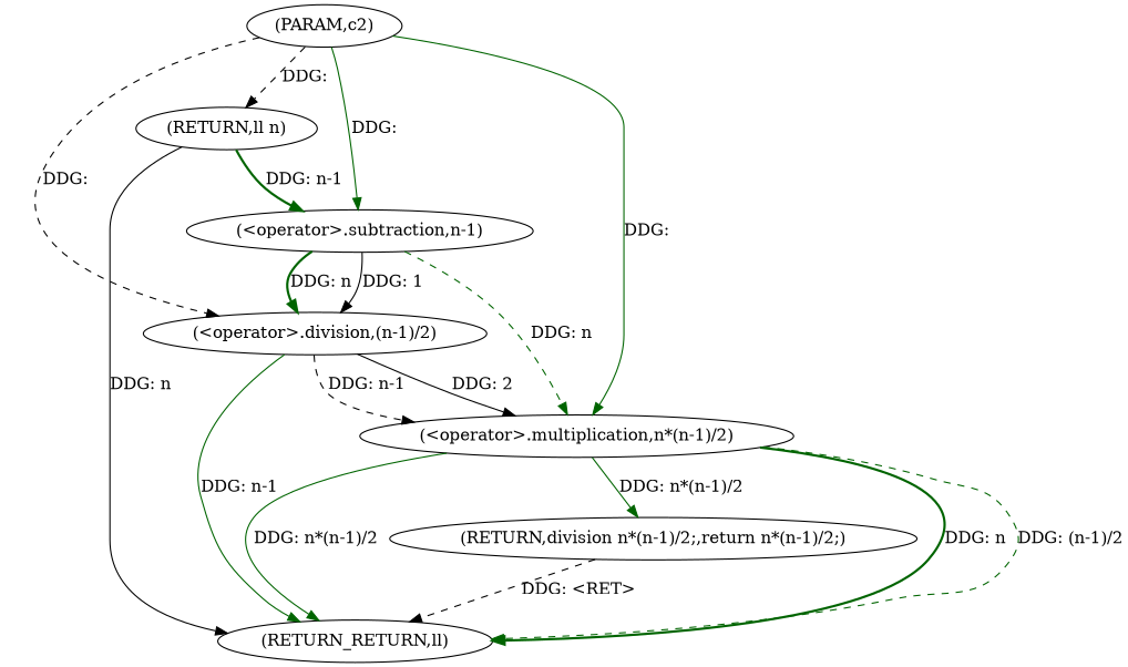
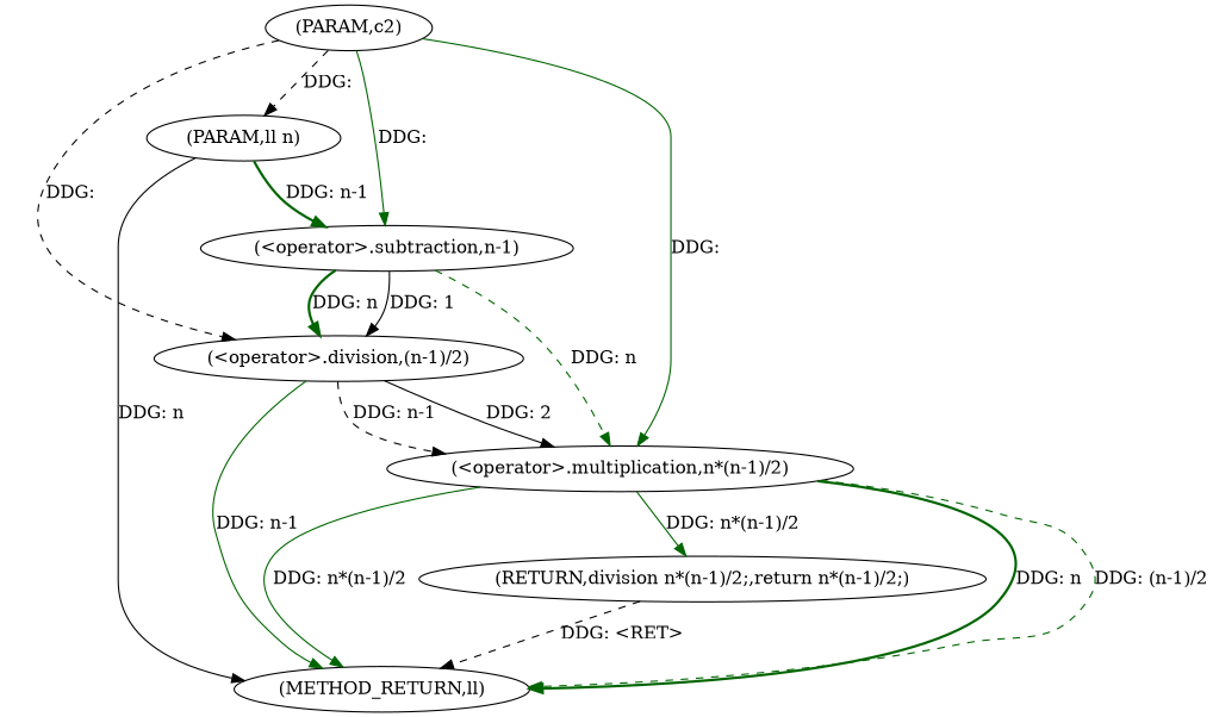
  digraph {
    edge [color=darkgreen style=solid]
    n1 [label="(PARAM,c2)"]
-   n2 [label="(RETURN,ll n)"]
+   n2 [label="(PARAM,ll n)"]
    n3 [label="(<operator>.multiplication,n*(n-1)/2)"]
    n4 [label="(<operator>.division,(n-1)/2)"]
    n5 [label="(<operator>.subtraction,n-1)"]
-   n6 [label="(RETURN_RETURN,ll)"]
+   n6 [label="(METHOD_RETURN,ll)"]
    n7 [label="(RETURN,division n*(n-1)/2;,return n*(n-1)/2;)"]
    n1 -> n2 [color=black label="DDG: " style=dashed]
    n1 -> n3 [label="DDG: "]
    n1 -> n4 [color=black label="DDG: " style=dashed]
    n1 -> n5 [label="DDG: "]
    n2 -> n5 [label="DDG: n-1" style=bold]
    n2 -> n6 [color=black label="DDG: n"]
    n3 -> n6 [label="DDG: n" style=bold]
    n3 -> n6 [label="DDG: (n-1)/2" style=dashed]
    n3 -> n6 [label="DDG: n*(n-1)/2"]
    n3 -> n7 [label="DDG: n*(n-1)/2"]
    n4 -> n3 [color=black label="DDG: 2"]
    n4 -> n3 [color=black label="DDG: n-1" style=dashed]
    n4 -> n6 [label="DDG: n-1"]
    n5 -> n3 [label="DDG: n" style=dashed]
    n5 -> n4 [color=black label="DDG: 1"]
    n5 -> n4 [label="DDG: n" style=bold]
    n7 -> n6 [color=black label="DDG: <RET>" style=dashed]
  }
